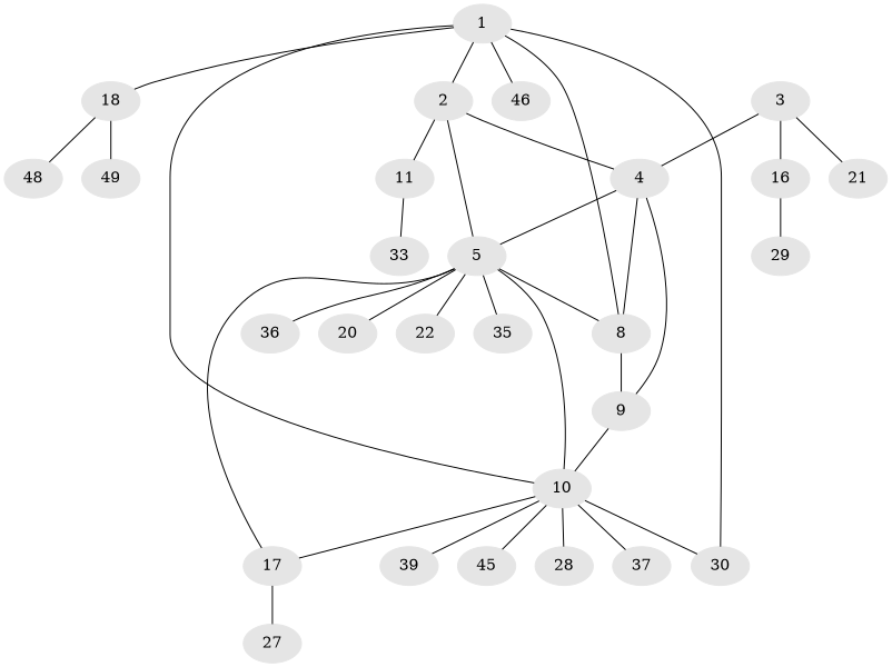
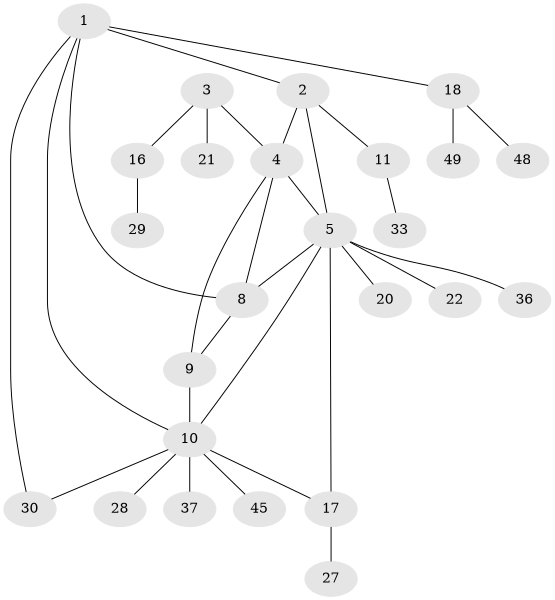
  graph {
    node [color=gray90 style=filled]
    1 [super="+7"]
    2 [super="+44"]
    8
    10 [super="+34"]
    18 [super="+23"]
    30
-   46
    4 [super="+12"]
    5 [super="+6"]
    11 [super="+25"]
    9 [super="+38"]
    17 [super="+26"]
    28 [super="+40"]
    37 [super="+47"]
-   39
    45
    48
    49
    20
    22 [super="+24"]
-   35
    36 [super="+43"]
    33
    3 [super="+15"]
    16 [super="+19"]
    21 [super="+32"]
    29 [super="+41"]
    27
    1 -- 2
    1 -- 8
    1 -- 10
    1 -- 18
    1 -- 30
-   1 -- 46
    2 -- 4
    2 -- 5
    2 -- 11
    8 -- 9
    10 -- 30
    10 -- 17
    10 -- 28
    10 -- 37
-   10 -- 39
    10 -- 45
    18 -- 48
    18 -- 49
    4 -- 8
    4 -- 5
    4 -- 9
    5 -- 8
    5 -- 10
    5 -- 17
    5 -- 20
    5 -- 22
-   5 -- 35
    5 -- 36
    11 -- 33
    9 -- 10
    17 -- 27
    3 -- 4
    3 -- 16
    3 -- 21
    16 -- 29
  }
